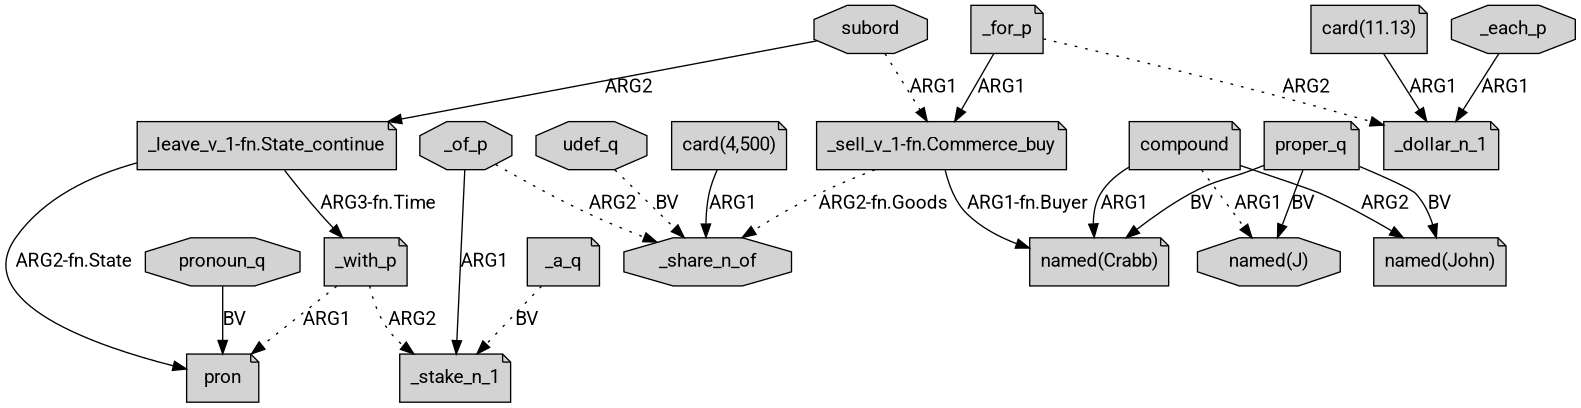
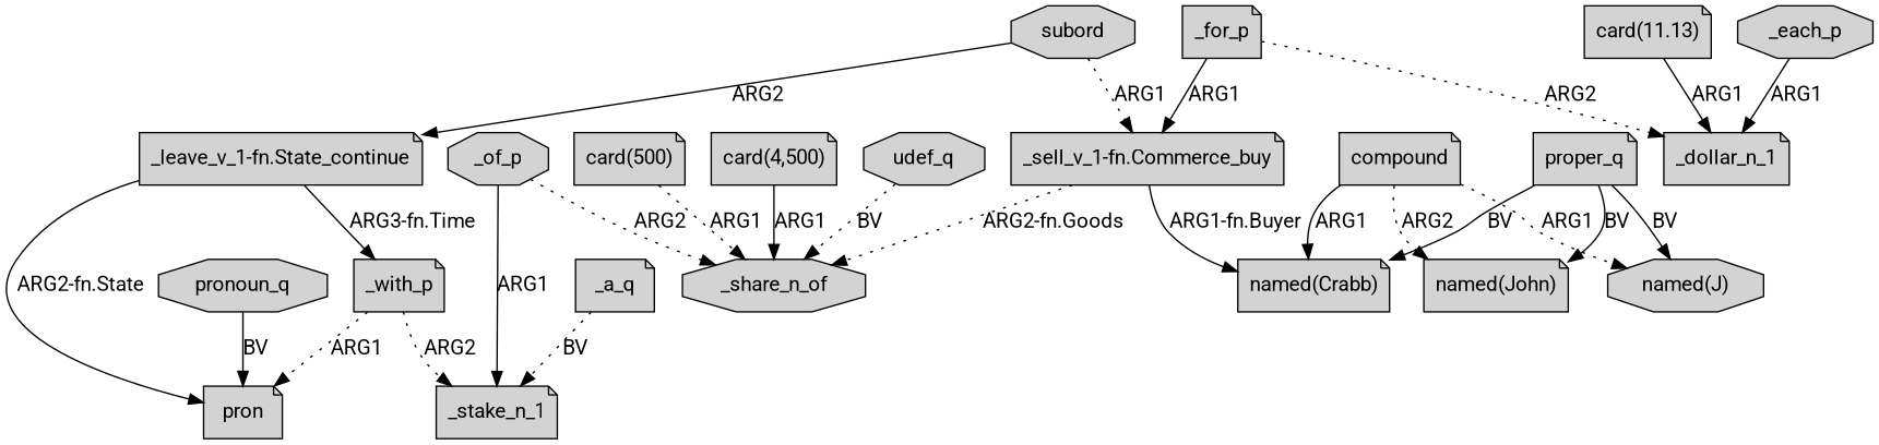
  digraph {
    fontname=Roboto
    node [fontname=Roboto shape=note style=filled]
    edge [fontname=Roboto style=solid]
    subord [shape=octagon]
    "_leave_v_1-fn.State_continue"
    "_sell_v_1-fn.Commerce_buy"
    _with_p
    pron
    "named(Crabb)"
    _share_n_of [shape=octagon]
    _stake_n_1
    "named(J)" [shape=octagon]
    compound
    "named(John)"
    "card(11.13)"
    _dollar_n_1
    proper_q
    _of_p [shape=octagon]
    pronoun_q [shape=octagon]
    "card(4,500)"
    _for_p
    udef_q [shape=octagon]
+   "card(500)"
    _each_p [shape=octagon]
    _a_q
    subord -> "_leave_v_1-fn.State_continue" [label=ARG2]
    subord -> "_sell_v_1-fn.Commerce_buy" [label=ARG1 style=dotted]
    "_leave_v_1-fn.State_continue" -> _with_p [label="ARG3-fn.Time"]
    "_leave_v_1-fn.State_continue" -> pron [label="ARG2-fn.State"]
    "_sell_v_1-fn.Commerce_buy" -> "named(Crabb)" [label="ARG1-fn.Buyer"]
    "_sell_v_1-fn.Commerce_buy" -> _share_n_of [label="ARG2-fn.Goods" style=dotted]
    _with_p -> pron [label=ARG1 style=dotted]
    _with_p -> _stake_n_1 [label=ARG2 style=dotted]
    compound -> "named(Crabb)" [label=ARG1]
    compound -> "named(J)" [label=ARG1 style=dotted]
-   compound -> "named(John)" [label=ARG2]
+   compound -> "named(John)" [label=ARG2 style=dotted]
    "card(11.13)" -> _dollar_n_1 [label=ARG1]
    proper_q -> "named(Crabb)" [label=BV]
    proper_q -> "named(J)" [label=BV]
    proper_q -> "named(John)" [label=BV]
    _of_p -> _share_n_of [label=ARG2 style=dotted]
    _of_p -> _stake_n_1 [label=ARG1]
    pronoun_q -> pron [label=BV]
    "card(4,500)" -> _share_n_of [label=ARG1]
    _for_p -> "_sell_v_1-fn.Commerce_buy" [label=ARG1]
    _for_p -> _dollar_n_1 [label=ARG2 style=dotted]
    udef_q -> _share_n_of [label=BV style=dotted]
+   "card(500)" -> _share_n_of [label=ARG1 style=dotted]
    _each_p -> _dollar_n_1 [label=ARG1]
    _a_q -> _stake_n_1 [label=BV style=dotted]
  }
